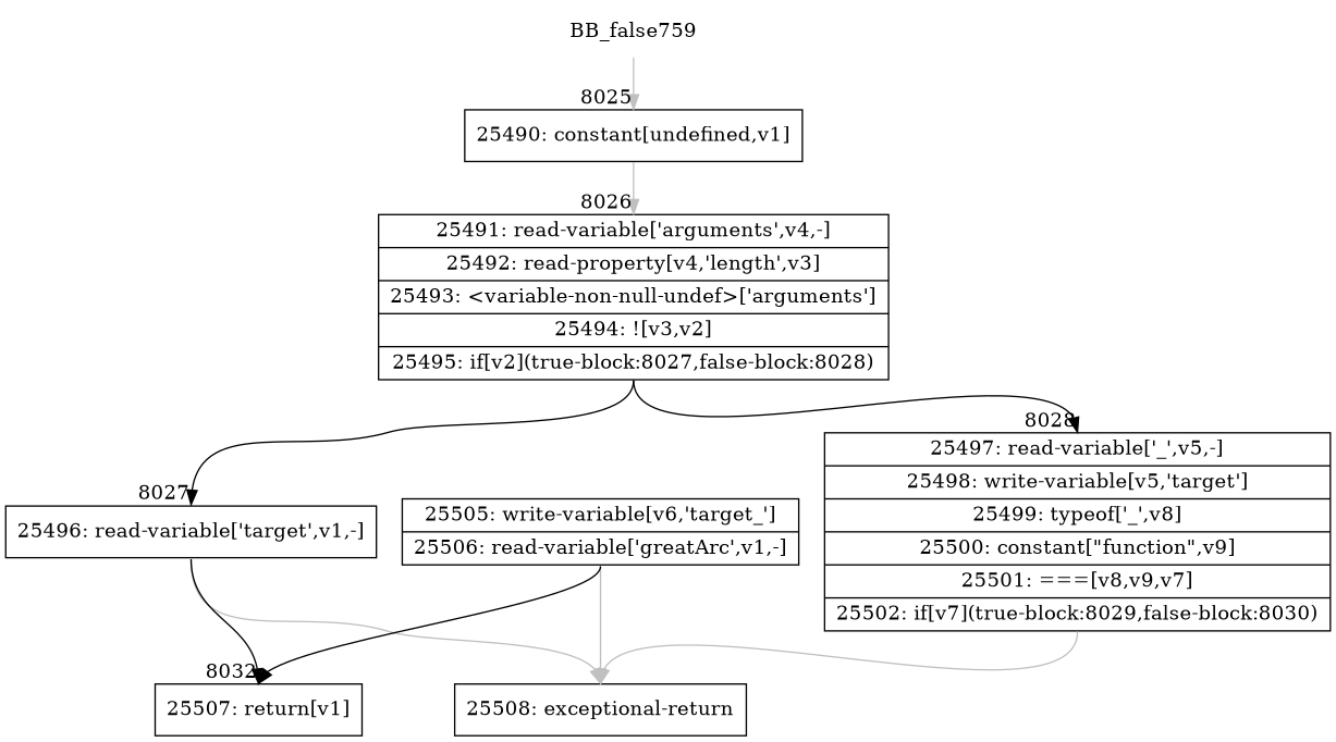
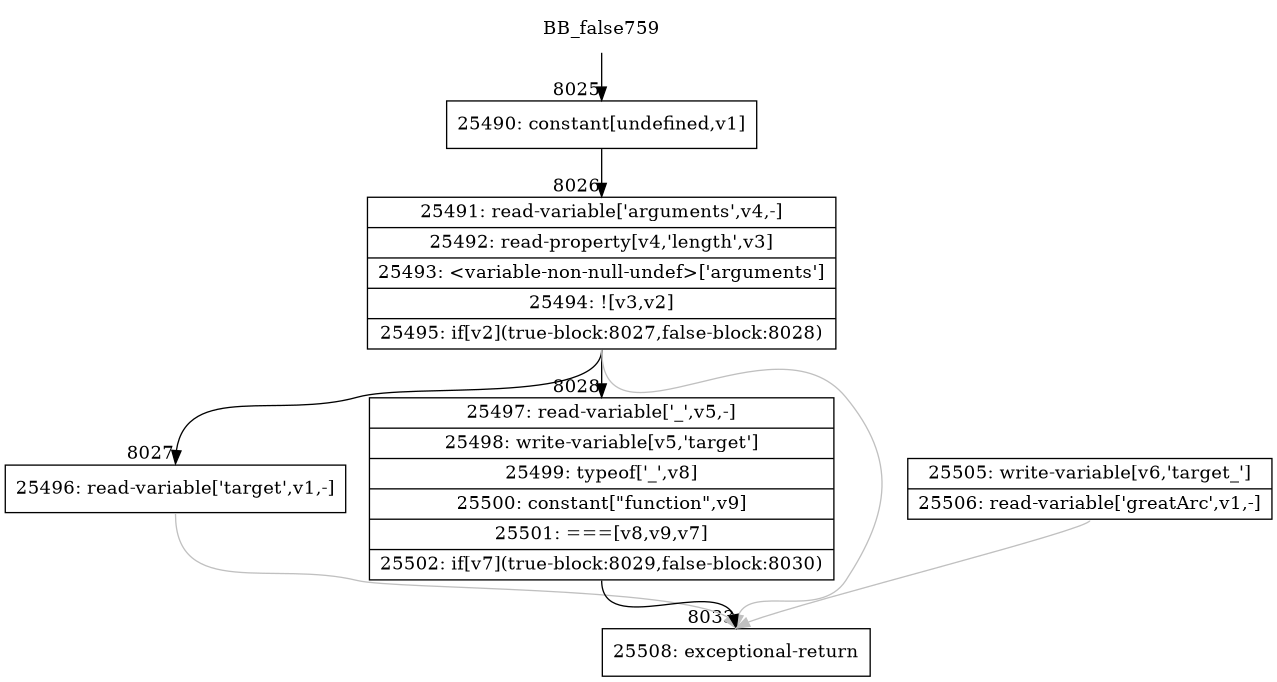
  digraph {
    rankdir=TD
    node [shape=record]
    edge [headport=n tailport=s]
    n1 [label=BB_false759 shape=none]
    n2 [label="{25490: constant[undefined,v1]}"]
    n3 [label="{25491: read-variable['arguments',v4,-]|25492: read-property[v4,'length',v3]|25493: \<variable-non-null-undef\>['arguments']|25494: ![v3,v2]|25495: if[v2](true-block:8027,false-block:8028)}"]
    n4 [label="{25496: read-variable['target',v1,-]}"]
    n5 [label="{25497: read-variable['_',v5,-]|25498: write-variable[v5,'target']|25499: typeof['_',v8]|25500: constant[\"function\",v9]|25501: ===[v8,v9,v7]|25502: if[v7](true-block:8029,false-block:8030)}"]
    n6 [label="{25508: exceptional-return}"]
-   n7 [label="{25507: return[v1]}"]
    n8 [label="{25505: write-variable[v6,'target_']|25506: read-variable['greatArc',v1,-]}"]
-   n1 -> n2 [headlabel="    8025" color=gray]
-   n2 -> n3 [headlabel="      8026" color=gray]
+   n1 -> n2 [headlabel="    8025"]
+   n2 -> n3 [headlabel="      8026"]
    n3 -> n4 [headlabel="      8027"]
    n3 -> n5 [headlabel="      8028"]
+   n3 -> n6 [color=gray headlabel="      8033"]
    n4 -> n6 [color=gray]
-   n4 -> n7 [headlabel="      8032"]
-   n5 -> n6 [color=gray]
+   n5 -> n6 [color=black]
    n8 -> n6 [color=gray]
-   n8 -> n7
  }
